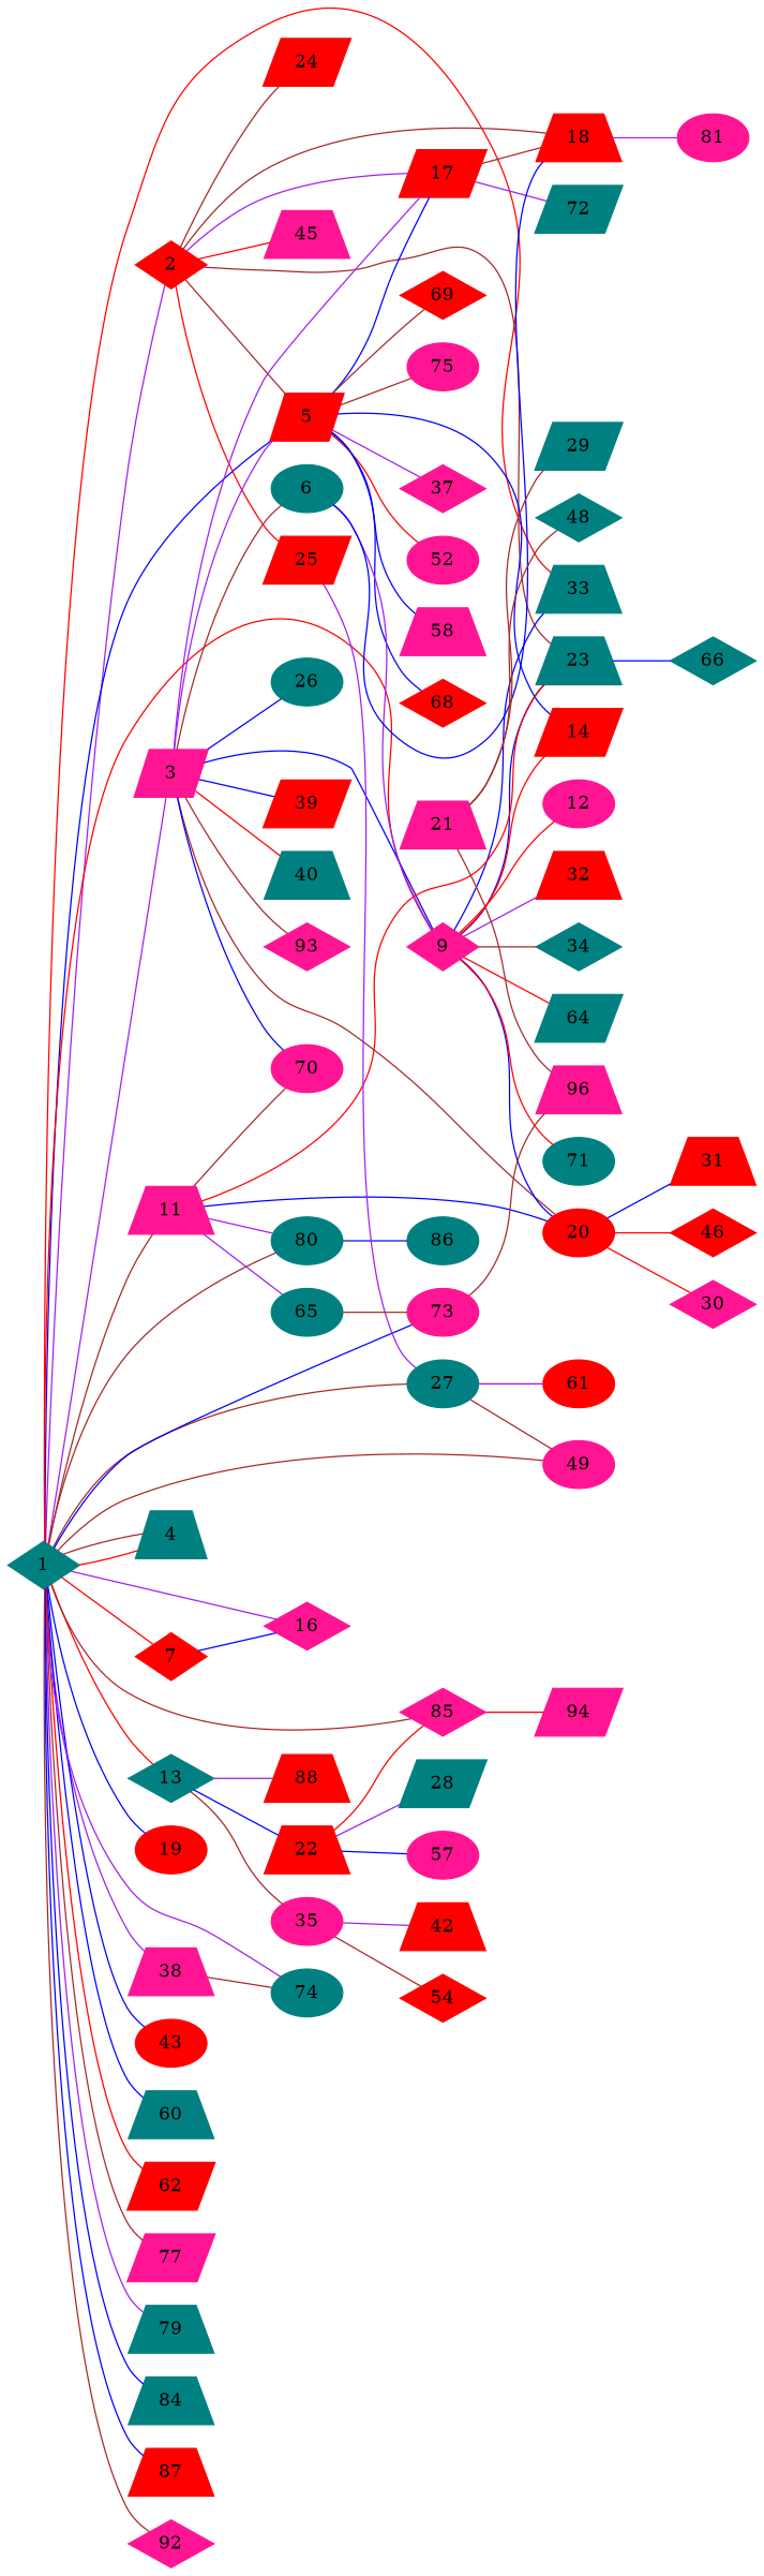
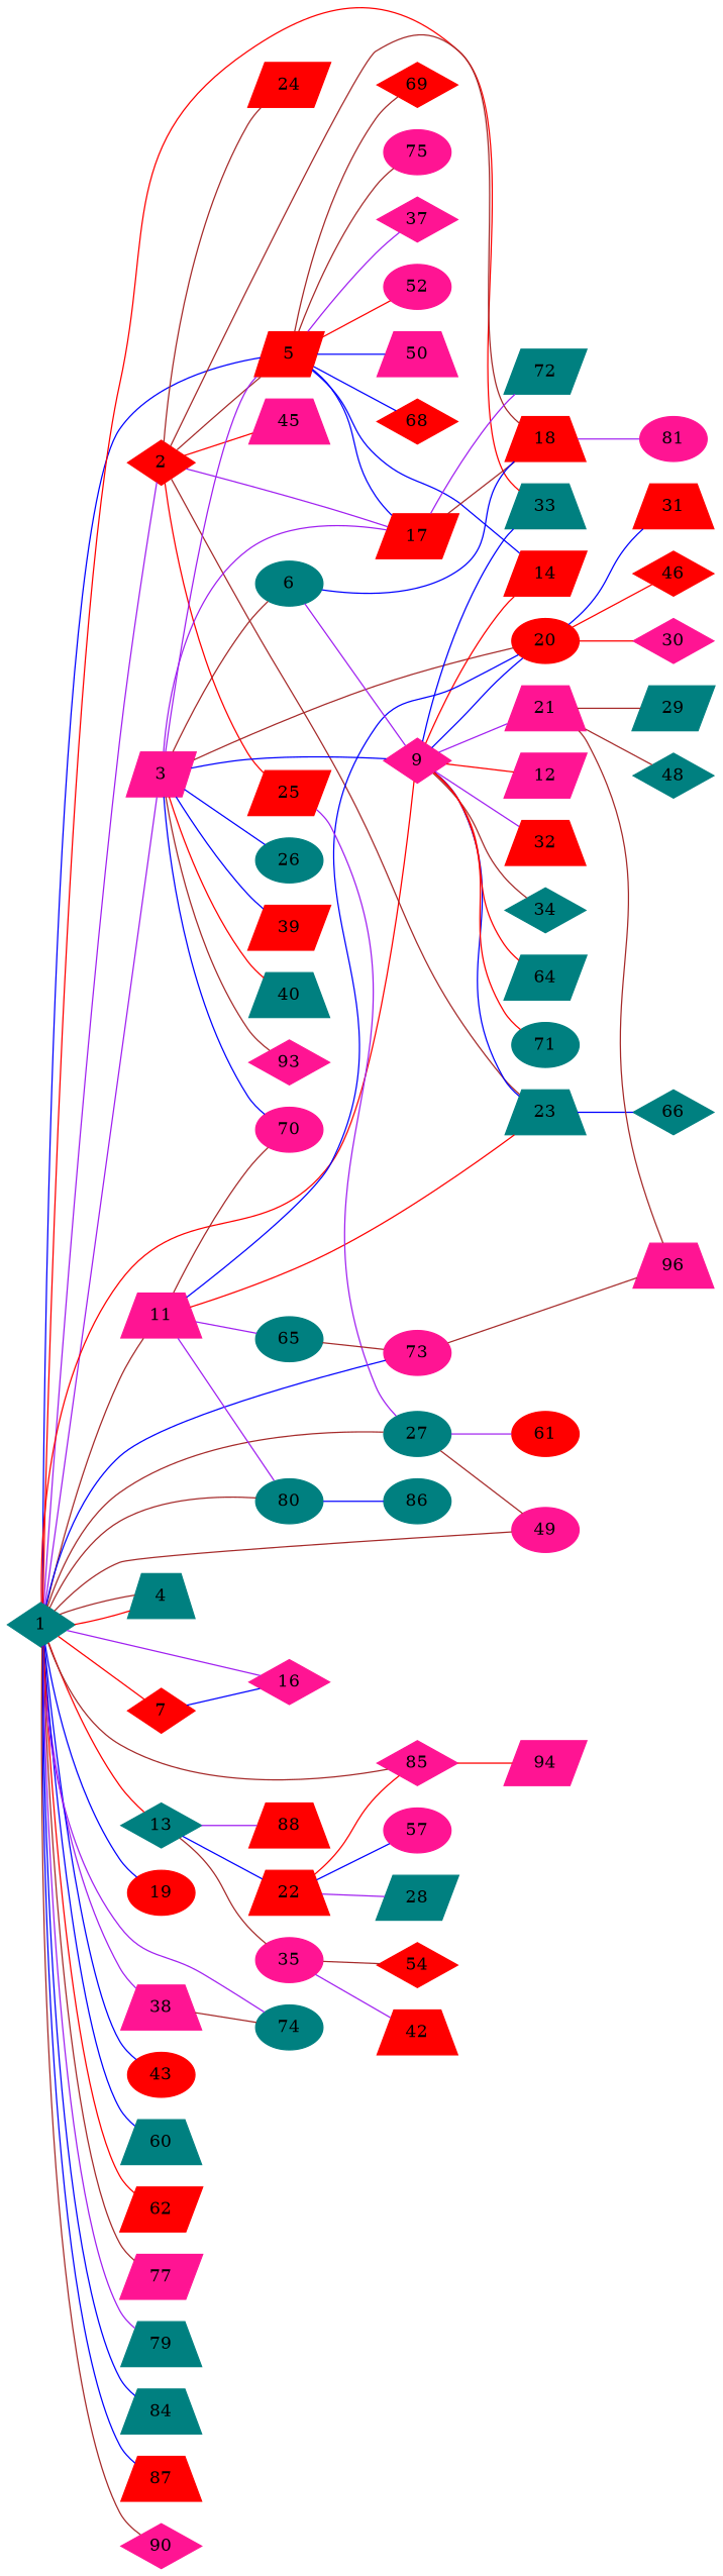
  graph {
    rankdir=LR
    node [color=deeppink shape=ellipse style=filled]
    edge [color=brown]
    1 [color=teal shape=diamond super="+63"]
    2 [color=red shape=diamond super="+45"]
    3 [shape=parallelogram super="+95"]
    4 [color=teal shape=trapezium]
    5 [color=red shape=parallelogram super="+8"]
    7 [color=red shape=diamond super="+10"]
    9 [shape=diamond super="+44"]
    11 [shape=trapezium super="+15"]
    13 [color=teal shape=diamond super="+76"]
    16 [shape=diamond]
    19 [color=red]
    27 [color=teal super="+47"]
    33 [color=teal shape=trapezium]
    38 [shape=trapezium super="+53"]
    43 [color=red]
    49 [super="+59"]
    60 [color=teal shape=trapezium]
    62 [color=red shape=parallelogram]
    73 [super="+78"]
    74 [color=teal]
    77 [shape=parallelogram]
    79 [color=teal shape=trapezium]
    80 [color=teal super="+83"]
    84 [color=teal shape=trapezium]
    85 [shape=diamond]
    87 [color=red shape=trapezium super="+91"]
-   90 [shape=diamond label=92]
+   90 [shape=diamond]
    17 [color=red shape=parallelogram]
    18 [color=red shape=trapezium super="+51"]
    23 [color=teal shape=trapezium]
    24 [color=red shape=parallelogram]
    25 [color=red shape=parallelogram super="+36"]
    n33 [label=45 shape=trapezium]
    6 [color=teal super="+67"]
    20 [color=red super="+41"]
    26 [color=teal]
    39 [color=red shape=parallelogram super="+89"]
    40 [color=teal shape=trapezium]
    70
    93 [shape=diamond]
    14 [color=red shape=parallelogram]
    37 [shape=diamond]
    52
-   58 [shape=trapezium]
+   58 [shape=trapezium label=50]
    68 [color=red shape=diamond]
    69 [color=red shape=diamond]
    75
-   12
+   12 [shape=parallelogram]
    21 [shape=trapezium super="+50"]
    32 [color=red shape=trapezium]
    34 [color=teal shape=diamond]
    64 [color=teal shape=parallelogram]
    71 [color=teal]
    65 [color=teal]
    22 [color=red shape=trapezium super="+82"]
    35 [super="+56"]
    88 [color=red shape=trapezium]
    61 [color=red]
    96 [shape=trapezium]
    86 [color=teal]
    94 [shape=parallelogram]
    72 [color=teal shape=parallelogram]
    81
    66 [color=teal shape=diamond]
    30 [shape=diamond]
    31 [color=red shape=trapezium super="+92"]
    46 [color=red shape=diamond]
    29 [color=teal shape=parallelogram]
    48 [color=teal shape=diamond]
    28 [color=teal shape=parallelogram]
    57
    42 [color=red shape=trapezium]
    54 [color=red shape=diamond]
    1 -- 2 [color=purple]
    1 -- 3 [color=purple]
    1 -- 4 [color=red]
    1 -- 4
    1 -- 5 [color=blue weight=2]
    1 -- 7 [color=red]
    1 -- 9 [color=red]
    1 -- 11
    1 -- 13 [color=red]
    1 -- 16 [color=purple]
    1 -- 19 [color=blue]
    1 -- 27
    1 -- 33 [color=red]
    1 -- 38 [color=purple]
    1 -- 43 [color=blue]
    1 -- 49
    1 -- 60 [color=blue]
    1 -- 62 [color=red]
    1 -- 73 [color=blue weight=2]
    1 -- 74 [color=purple]
    1 -- 77
    1 -- 79 [color=purple]
    1 -- 80 [weight=2]
    1 -- 84 [color=blue]
    1 -- 85
    1 -- 87 [color=blue]
    1 -- 90
    2 -- 5
    2 -- 17 [color=purple]
    2 -- 18
    2 -- 23
    2 -- 24
    2 -- 25 [color=red]
    2 -- n33 [color=red]
    3 -- 5 [color=purple]
    3 -- 9 [color=blue weight=2]
    3 -- 17 [color=purple]
    3 -- 6
    3 -- 20
    3 -- 26 [color=blue]
    3 -- 39 [color=blue]
    3 -- 40 [color=red]
    3 -- 70 [color=blue]
    3 -- 93
    5 -- 17 [color=blue]
    5 -- 14 [color=blue]
    5 -- 37 [color=purple]
    5 -- 52 [color=red]
    5 -- 58 [color=blue]
    5 -- 68 [color=blue]
    5 -- 69
    5 -- 75
    7 -- 16 [color=blue]
    9 -- 33 [color=blue]
    9 -- 23 [color=blue]
    9 -- 20 [color=blue]
    9 -- 14 [color=red]
    9 -- 12 [color=red]
+   9 -- 21 [color=purple]
    9 -- 32 [color=purple]
    9 -- 34
    9 -- 64 [color=red]
    9 -- 71 [color=red]
    11 -- 80 [color=purple]
    11 -- 23 [color=red]
    11 -- 20 [color=blue]
    11 -- 70
    11 -- 65 [color=purple]
    13 -- 22 [color=blue]
    13 -- 35
    13 -- 88 [color=purple]
    27 -- 49
    27 -- 61 [color=purple]
    38 -- 74
    73 -- 96
    80 -- 86 [color=blue]
    85 -- 94 [color=red]
    17 -- 18
    17 -- 72 [color=purple]
    18 -- 81 [color=purple]
    23 -- 66 [color=blue]
    25 -- 27 [color=purple]
    6 -- 9 [color=purple]
    6 -- 18 [color=blue]
    20 -- 30 [color=red]
    20 -- 31 [color=blue]
    20 -- 46 [color=red]
    21 -- 96
    21 -- 29
    21 -- 48
    65 -- 73
    22 -- 85 [color=red]
    22 -- 28 [color=purple]
    22 -- 57 [color=blue]
    35 -- 42 [color=purple]
    35 -- 54
  }
